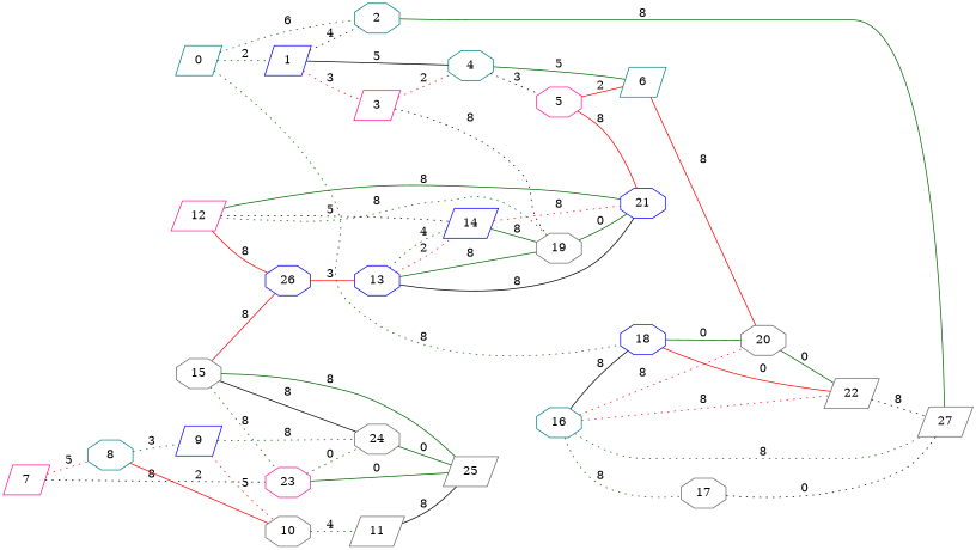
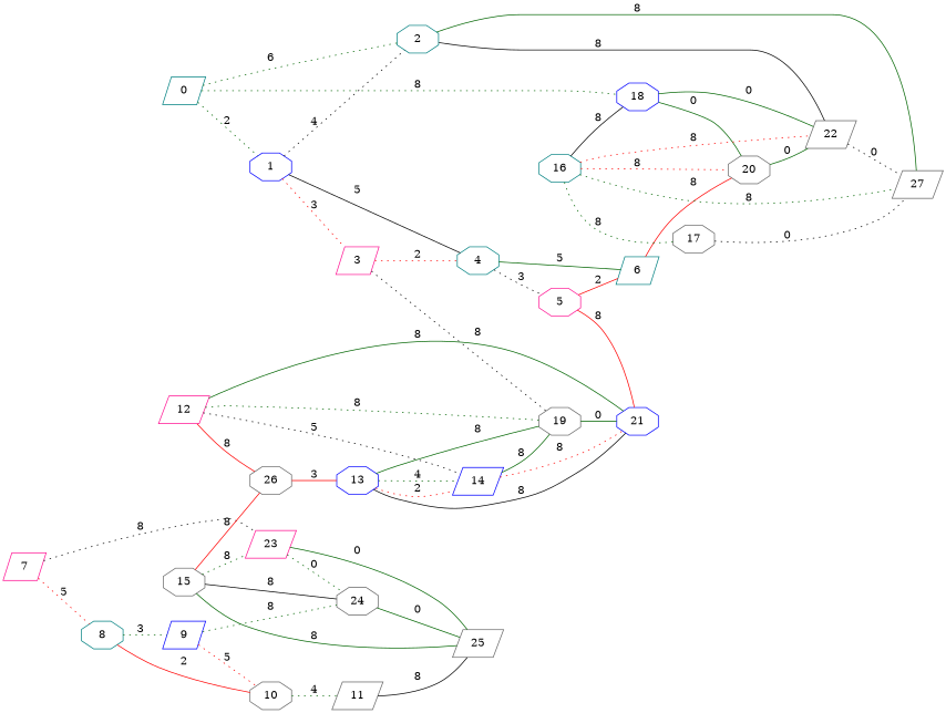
  graph {
    rankdir=LR
    node [color=gray40 shape=octagon weight=1]
    edge [color=darkgreen style=dotted]
    0 [color=teal shape=parallelogram]
-   1 [color=blue shape=parallelogram]
+   1 [color=blue]
    2 [color=teal]
    18 [color=blue weight=3]
    3 [color=deeppink shape=parallelogram]
    4 [color=teal]
    22 [shape=parallelogram weight=3]
    27 [shape=parallelogram weight=3]
    20 [weight=3]
    19 [weight=3]
    5 [color=deeppink]
    6 [color=teal shape=parallelogram]
    21 [color=blue weight=3]
    7 [color=deeppink shape=parallelogram]
    8 [color=teal]
-   23 [color=deeppink weight=3]
+   23 [color=deeppink shape=parallelogram weight=3]
    9 [color=blue shape=parallelogram]
    10
    24 [weight=3]
    25 [shape=parallelogram weight=3]
    11 [shape=parallelogram]
    12 [color=deeppink shape=parallelogram]
    14 [color=blue shape=parallelogram]
-   26 [color=blue weight=3]
+   26 [weight=3]
    13 [color=blue weight=2]
    15
    16 [color=teal]
    17 [weight=4]
    0 -- 1 [label=2]
    0 -- 2 [label=6]
    0 -- 18 [label=8]
    1 -- 2 [color=black label=4]
    1 -- 3 [color=red label=3]
    1 -- 4 [color=black label=5 style=solid]
+   2 -- 22 [color=black label=8 style=solid]
    2 -- 27 [label=8 style=solid]
-   18 -- 22 [color=red label=0 style=solid]
+   18 -- 22 [label=0 style=solid]
    18 -- 20 [label=0 style=solid]
    3 -- 4 [color=red label=2]
    3 -- 19 [color=black label=8]
    4 -- 5 [color=black label=3]
    4 -- 6 [label=5 style=solid]
-   22 -- 27 [color=black label=8]
+   22 -- 27 [color=black label=0]
    20 -- 22 [label=0 style=solid]
    19 -- 21 [label=0 style=solid]
    5 -- 6 [color=red label=2 style=solid]
    5 -- 21 [color=red label=8 style=solid]
    6 -- 20 [color=red label=8 style=solid]
    7 -- 8 [color=red label=5]
    7 -- 23 [color=black label=8]
    8 -- 9 [label=3]
    8 -- 10 [color=red label=2 style=solid]
    23 -- 24 [label=0]
    23 -- 25 [label=0 style=solid]
    9 -- 10 [color=red label=5]
    9 -- 24 [label=8]
    10 -- 11 [label=4]
    24 -- 25 [label=0 style=solid]
    11 -- 25 [color=black label=8 style=solid]
    12 -- 19 [label=8]
    12 -- 21 [label=8 style=solid]
    12 -- 14 [color=black label=5]
    12 -- 26 [color=red label=8 style=solid]
    14 -- 19 [label=8 style=solid]
    14 -- 21 [color=red label=8]
    26 -- 13 [color=red label=3 style=solid]
    13 -- 19 [label=8 style=solid]
    13 -- 21 [color=black label=8 style=solid]
    13 -- 14 [color=red label=2]
    13 -- 14 [label=4]
    15 -- 23 [label=8]
    15 -- 24 [color=black label=8 style=solid]
    15 -- 25 [label=8 style=solid]
    15 -- 26 [color=red label=8 style=solid]
    16 -- 18 [color=black label=8 style=solid]
    16 -- 22 [color=red label=8]
    16 -- 27 [label=8]
    16 -- 20 [color=red label=8]
    16 -- 17 [label=8]
    17 -- 27 [color=black label=0]
  }
